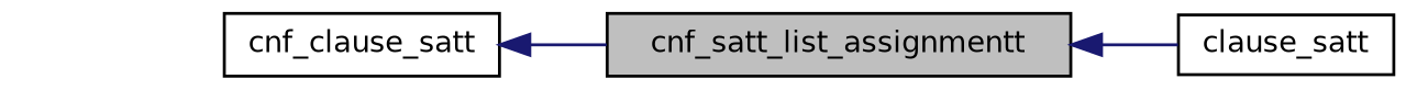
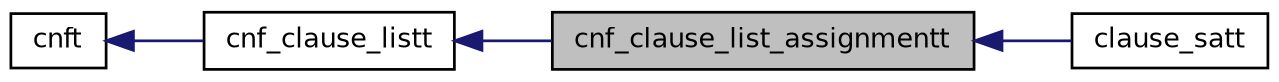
  digraph {
    rankdir=LR
    node [color=black fontname=Helvetica fontsize=10 shape=record]
    edge [color=midnightblue dir=back fontname=Helvetica fontsize=10 labelfontname=Helvetica labelfontsize=10 style=solid]
-   n1 [fillcolor=grey75 fontcolor=black height=0.2 label=cnf_satt_list_assignmentt style=filled width=0.4]
+   n1 [fillcolor=grey75 fontcolor=black height=0.2 label=cnf_clause_list_assignmentt style=filled width=0.4]
    n2 [height=0.2 label=clause_satt width=0.4]
-   n3 [height=0.2 label=cnf_clause_satt width=0.4]
+   n3 [height=0.2 label=cnf_clause_listt width=0.4]
+   n4 [height=0.2 label=cnft width=0.4]
    n1 -> n2
    n3 -> n1
+   n4 -> n3
  }
